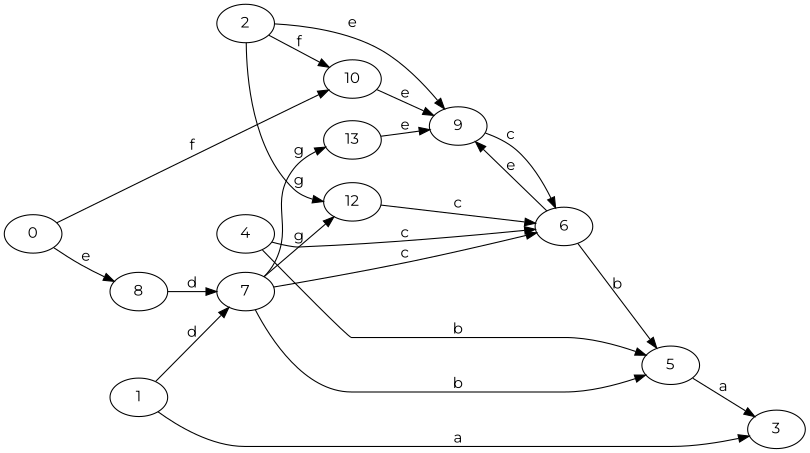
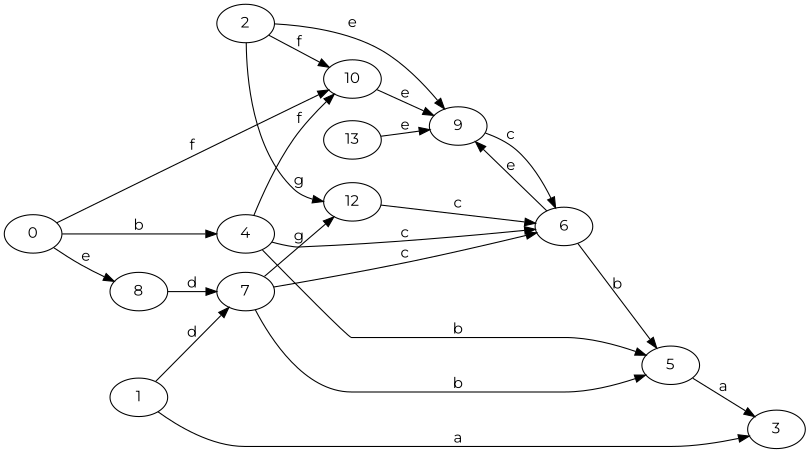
  strict digraph {
    fontname=Montserrat
    rankdir=LR
    node [fontname=Montserrat]
    edge [fontname=Montserrat]
    2
    9
    10
    12
    6
    0
    4
    8
    5
    7
    3
    13
    1
    2 -> 9 [label=e]
    2 -> 10 [label=f]
    2 -> 12 [label=g]
    9 -> 6 [label=c]
    10 -> 9 [label=e]
    12 -> 6 [label=c]
    6 -> 9 [label=e]
    6 -> 5 [label=b]
    0 -> 10 [label=f]
+   0 -> 4 [label=b]
    0 -> 8 [label=e]
+   4 -> 10 [label=f]
    4 -> 6 [label=c]
    4 -> 5 [label=b]
    8 -> 7 [label=d]
    5 -> 3 [label=a]
    7 -> 12 [label=g]
    7 -> 6 [label=c]
    7 -> 5 [label=b]
-   7 -> 13 [label=g]
    13 -> 9 [label=e]
    1 -> 7 [label=d]
    1 -> 3 [label=a]
  }
